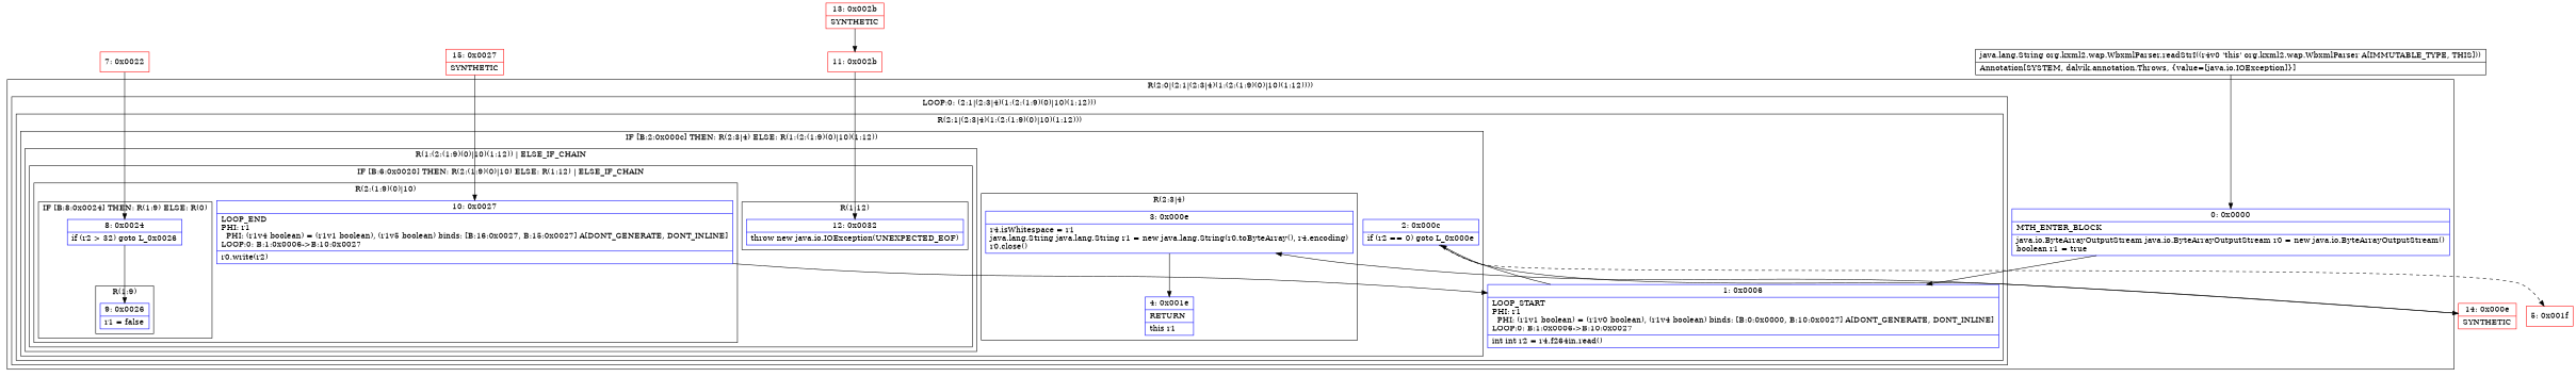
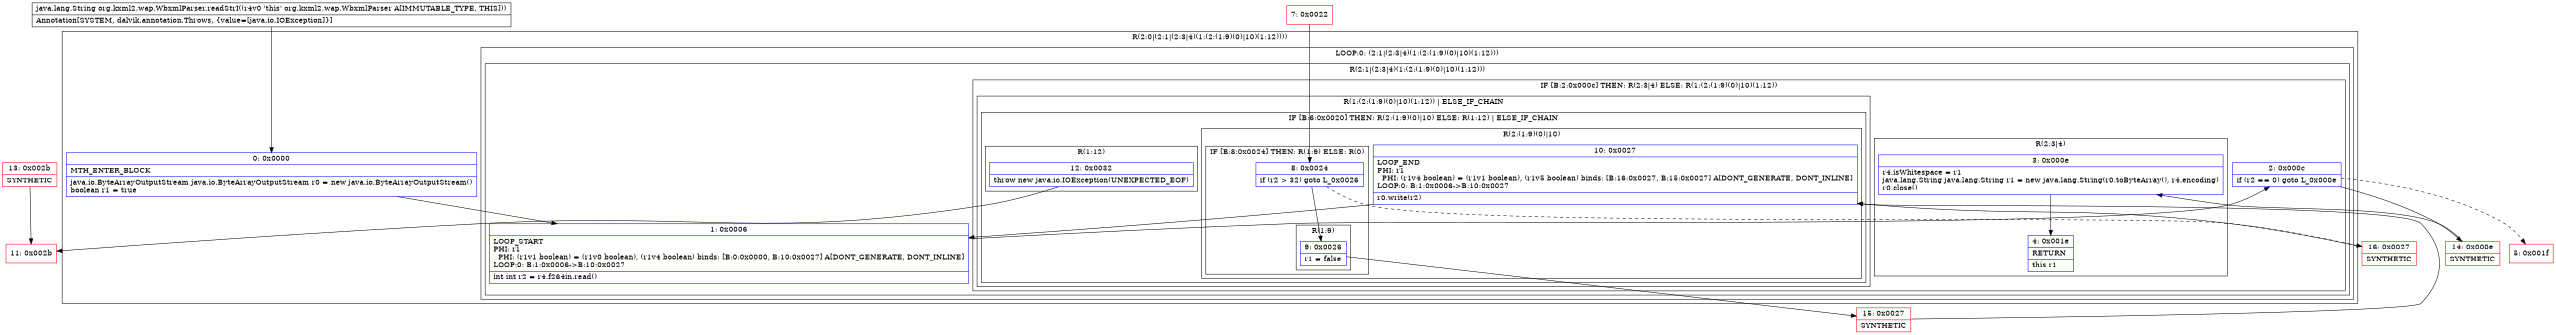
  digraph {
    node [color=blue shape=record]
    n1 [label="{3\:\ 0x000e|r4.isWhitespace = r1\ljava.lang.String java.lang.String r1 = new java.lang.String(r0.toByteArray(), r4.encoding)\lr0.close()\l}"]
    n2 [label="{4\:\ 0x001e|RETURN\l|this r1\l}"]
    n3 [label="{9\:\ 0x0026|r1 = false\l}"]
    n4 [label="{8\:\ 0x0024|if (r2 \> 32) goto L_0x0026\l}"]
    n5 [label="{10\:\ 0x0027|LOOP_END\lPHI: r1 \l  PHI: (r1v4 boolean) = (r1v1 boolean), (r1v5 boolean) binds: [B:16:0x0027, B:15:0x0027] A[DONT_GENERATE, DONT_INLINE]\lLOOP:0: B:1:0x0006\-\>B:10:0x0027\l|r0.write(r2)\l}"]
    n6 [label="{12\:\ 0x0032|throw new java.io.IOException(UNEXPECTED_EOF)\l}"]
    n7 [label="{2\:\ 0x000c|if (r2 == 0) goto L_0x000e\l}"]
    n8 [label="{1\:\ 0x0006|LOOP_START\lPHI: r1 \l  PHI: (r1v1 boolean) = (r1v0 boolean), (r1v4 boolean) binds: [B:0:0x0000, B:10:0x0027] A[DONT_GENERATE, DONT_INLINE]\lLOOP:0: B:1:0x0006\-\>B:10:0x0027\l|int int r2 = r4.f264in.read()\l}"]
    n9 [label="{0\:\ 0x0000|MTH_ENTER_BLOCK\l|java.io.ByteArrayOutputStream java.io.ByteArrayOutputStream r0 = new java.io.ByteArrayOutputStream()\lboolean r1 = true\l}"]
    n10 [color=red label="{15\:\ 0x0027|SYNTHETIC\l}"]
+   n11 [color=red label="{16\:\ 0x0027|SYNTHETIC\l}"]
    n12 [color=red label="{5\:\ 0x001f}"]
    n13 [color=red label="{14\:\ 0x000e|SYNTHETIC\l}"]
    n14 [color=red label="{7\:\ 0x0022}"]
    n15 [color=red label="{13\:\ 0x002b|SYNTHETIC\l}"]
    n16 [color=red label="{11\:\ 0x002b}"]
    n17 [label="{java.lang.String org.kxml2.wap.WbxmlParser.readStrI((r4v0 'this' org.kxml2.wap.WbxmlParser A[IMMUTABLE_TYPE, THIS]))  | Annotation[SYSTEM, dalvik.annotation.Throws, \{value=[java.io.IOException]\}]\l}" color=""]
    subgraph cluster_1 {
      label="R(2:0|(2:1|(2:3|4)(1:(2:(1:9)(0)|10)(1:12))))"
      n9
      subgraph cluster_2 {
        label="LOOP:0: (2:1|(2:3|4)(1:(2:(1:9)(0)|10)(1:12)))"
        subgraph cluster_3 {
          label="R(2:1|(2:3|4)(1:(2:(1:9)(0)|10)(1:12)))"
          n8
          subgraph cluster_4 {
            label="IF [B:2:0x000c] THEN: R(2:3|4) ELSE: R(1:(2:(1:9)(0)|10)(1:12))"
            n7
            subgraph cluster_5 {
              label="R(2:3|4)"
              n1
              n2
            }
            subgraph cluster_6 {
              label="R(1:(2:(1:9)(0)|10)(1:12)) | ELSE_IF_CHAIN\l"
              subgraph cluster_7 {
                label="IF [B:6:0x0020] THEN: R(2:(1:9)(0)|10) ELSE: R(1:12) | ELSE_IF_CHAIN\l"
                subgraph cluster_8 {
                  label="R(2:(1:9)(0)|10)"
                  n5
                  subgraph cluster_9 {
                    label="IF [B:8:0x0024] THEN: R(1:9) ELSE: R(0)"
                    n4
                    subgraph cluster_10 {
                      label="R(1:9)"
                      n3
                    }
                    subgraph cluster_11 {
                      label="R(0)"
                    }
                  }
                }
                subgraph cluster_12 {
                  label="R(1:12)"
                  n6
                }
              }
            }
          }
        }
      }
    }
    n1 -> n2
+   n3 -> n10
    n4 -> n3
+   n4 -> n11 [style=dashed]
    n5 -> n8
    n7 -> n12 [style=dashed]
    n7 -> n13
    n8 -> n7
    n9 -> n8
    n10 -> n5
+   n11 -> n5
    n13 -> n1
    n14 -> n4
    n15 -> n16
-   n16 -> n6
+   n6 -> n16
    n17 -> n9
  }
